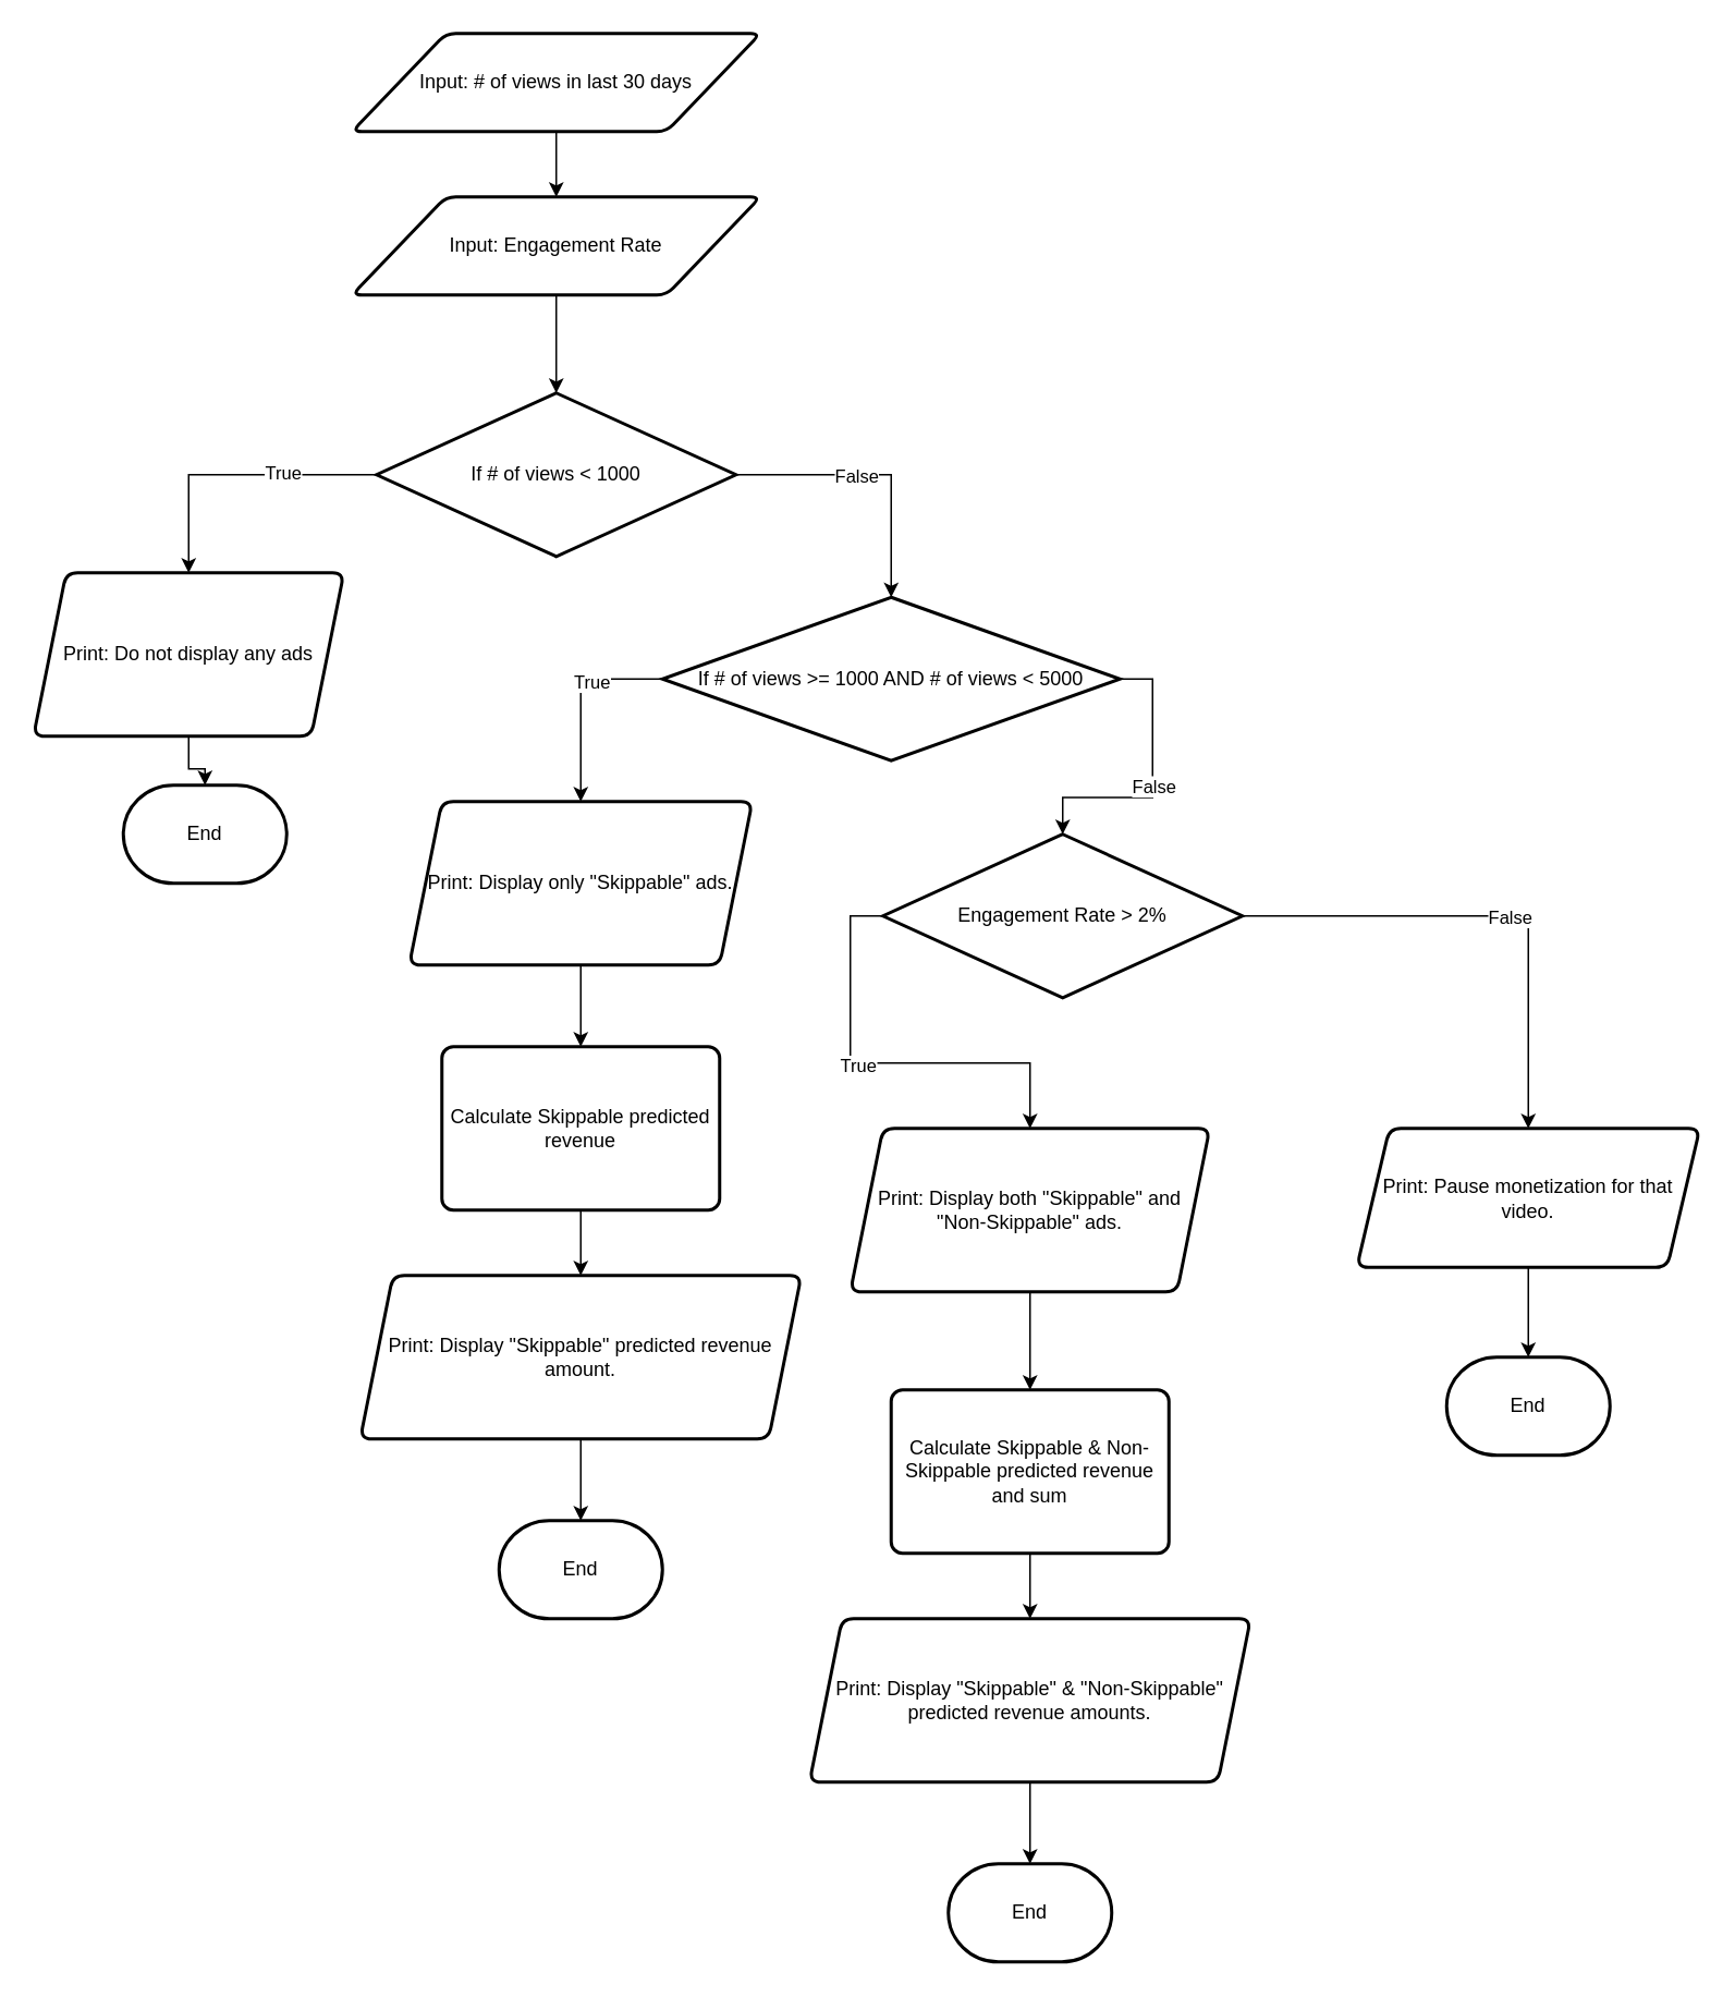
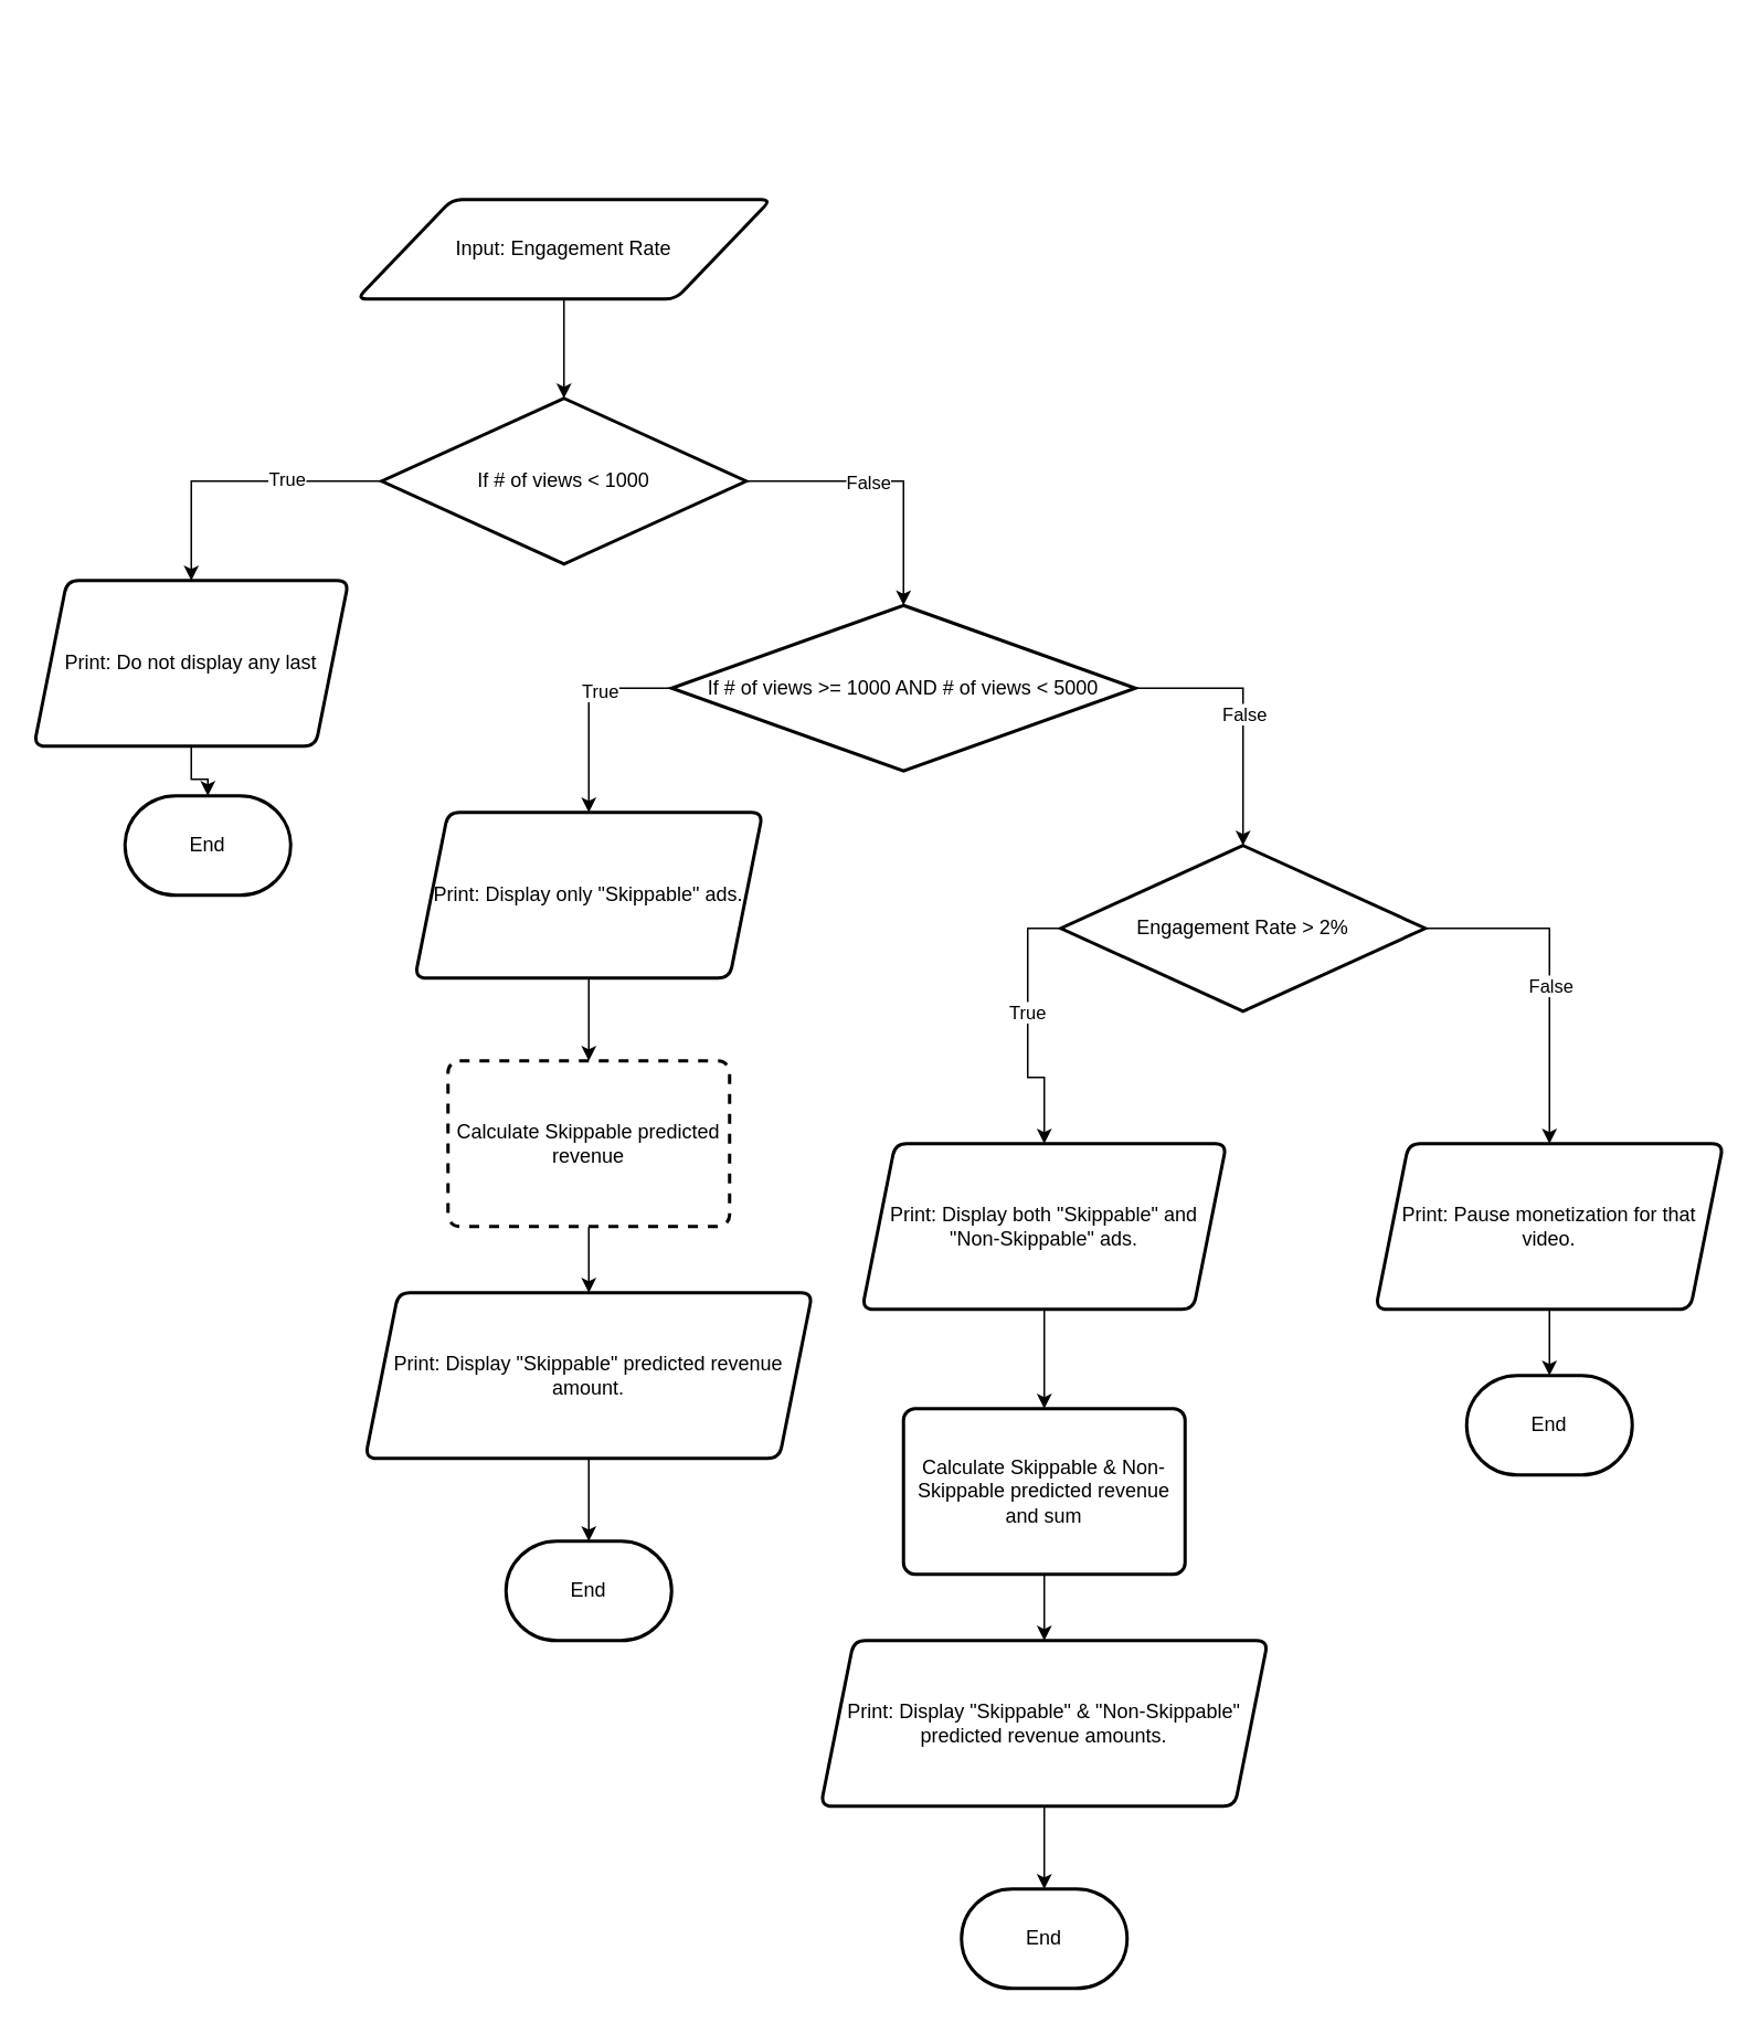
  <mxCell id="0" />
  <mxCell id="1" parent="0" />
- <mxCell id="2" style="edgeStyle=orthogonalEdgeStyle;rounded=0;orthogonalLoop=1;jettySize=auto;html=1;exitX=0.5;exitY=1;exitDx=0;exitDy=0;entryX=0.5;entryY=0;entryDx=0;entryDy=0;" parent="1" source="3" target="5" edge="1"><mxGeometry relative="1" as="geometry" /></mxCell>
- <mxCell id="3" value="Input: # of views in last 30 days" style="shape=parallelogram;html=1;strokeWidth=2;perimeter=parallelogramPerimeter;whiteSpace=wrap;rounded=1;arcSize=12;size=0.23;" parent="1" vertex="1"><mxGeometry x="215" y="20" width="250" height="60" as="geometry" /></mxCell>
  <mxCell id="4" style="edgeStyle=orthogonalEdgeStyle;rounded=0;orthogonalLoop=1;jettySize=auto;html=1;exitX=0.5;exitY=1;exitDx=0;exitDy=0;" parent="1" source="5" target="10" edge="1"><mxGeometry relative="1" as="geometry" /></mxCell>
  <mxCell id="5" value="Input: Engagement Rate" style="shape=parallelogram;html=1;strokeWidth=2;perimeter=parallelogramPerimeter;whiteSpace=wrap;rounded=1;arcSize=12;size=0.23;" parent="1" vertex="1"><mxGeometry x="215" y="120" width="250" height="60" as="geometry" /></mxCell>
  <mxCell id="6" style="edgeStyle=orthogonalEdgeStyle;rounded=0;orthogonalLoop=1;jettySize=auto;html=1;entryX=0.5;entryY=0;entryDx=0;entryDy=0;" parent="1" source="10" target="12" edge="1"><mxGeometry relative="1" as="geometry"><mxPoint x="120" y="430" as="targetPoint" /></mxGeometry></mxCell>
  <mxCell id="7" value="True" style="edgeLabel;html=1;align=center;verticalAlign=middle;resizable=0;points=[];" parent="6" vertex="1" connectable="0"><mxGeometry x="-0.335" y="-2" relative="1" as="geometry"><mxPoint as="offset" /></mxGeometry></mxCell>
  <mxCell id="8" style="edgeStyle=orthogonalEdgeStyle;rounded=0;orthogonalLoop=1;jettySize=auto;html=1;exitX=1;exitY=0.5;exitDx=0;exitDy=0;exitPerimeter=0;entryX=0.5;entryY=0;entryDx=0;entryDy=0;entryPerimeter=0;" parent="1" source="10" target="15" edge="1"><mxGeometry relative="1" as="geometry"><mxPoint x="640" y="430" as="targetPoint" /></mxGeometry></mxCell>
  <mxCell id="9" value="False" style="edgeLabel;html=1;align=center;verticalAlign=middle;resizable=0;points=[];" parent="8" vertex="1" connectable="0"><mxGeometry x="-0.147" relative="1" as="geometry"><mxPoint as="offset" /></mxGeometry></mxCell>
  <mxCell id="10" value="If # of views &amp;lt; 1000" style="strokeWidth=2;html=1;shape=mxgraph.flowchart.decision;whiteSpace=wrap;" parent="1" vertex="1"><mxGeometry x="230" y="240" width="220" height="100" as="geometry" /></mxCell>
  <mxCell id="11" style="edgeStyle=orthogonalEdgeStyle;rounded=0;orthogonalLoop=1;jettySize=auto;html=1;exitX=0.5;exitY=1;exitDx=0;exitDy=0;" parent="1" source="12" target="16" edge="1"><mxGeometry relative="1" as="geometry" /></mxCell>
- <mxCell id="12" value="Print: Do not display any ads" style="rounded=1;whiteSpace=wrap;html=1;absoluteArcSize=1;arcSize=14;strokeWidth=2;shape=parallelogram;perimeter=parallelogramPerimeter;fixedSize=1;" parent="1" vertex="1"><mxGeometry x="20" y="350" width="190" height="100" as="geometry" /></mxCell>
+ <mxCell id="12" value="Print: Do not display any last" style="rounded=1;whiteSpace=wrap;html=1;absoluteArcSize=1;arcSize=14;strokeWidth=2;shape=parallelogram;perimeter=parallelogramPerimeter;fixedSize=1;" parent="1" vertex="1"><mxGeometry x="20" y="350" width="190" height="100" as="geometry" /></mxCell>
  <mxCell id="13" style="edgeStyle=orthogonalEdgeStyle;rounded=0;orthogonalLoop=1;jettySize=auto;html=1;exitX=0;exitY=0.5;exitDx=0;exitDy=0;exitPerimeter=0;" parent="1" source="15" target="18" edge="1"><mxGeometry relative="1" as="geometry"><mxPoint x="370" y="480" as="targetPoint" /></mxGeometry></mxCell>
  <mxCell id="14" value="True" style="edgeLabel;html=1;align=center;verticalAlign=middle;resizable=0;points=[];" parent="13" vertex="1" connectable="0"><mxGeometry x="-0.29" y="1" relative="1" as="geometry"><mxPoint as="offset" /></mxGeometry></mxCell>
  <mxCell id="15" value="If # of views &amp;gt;= 1000 AND # of views &amp;lt; 5000" style="strokeWidth=2;html=1;shape=mxgraph.flowchart.decision;whiteSpace=wrap;" parent="1" vertex="1"><mxGeometry x="405" y="365" width="280" height="100" as="geometry" /></mxCell>
  <mxCell id="16" value="End" style="strokeWidth=2;html=1;shape=mxgraph.flowchart.terminator;whiteSpace=wrap;" parent="1" vertex="1"><mxGeometry x="75" y="480" width="100" height="60" as="geometry" /></mxCell>
  <mxCell id="17" style="edgeStyle=orthogonalEdgeStyle;rounded=0;orthogonalLoop=1;jettySize=auto;html=1;exitX=0.5;exitY=1;exitDx=0;exitDy=0;entryX=0.5;entryY=0;entryDx=0;entryDy=0;" parent="1" source="18" target="22" edge="1"><mxGeometry relative="1" as="geometry" /></mxCell>
  <mxCell id="18" value="Print: Display only &quot;Skippable&quot; ads." style="rounded=1;whiteSpace=wrap;html=1;absoluteArcSize=1;arcSize=14;strokeWidth=2;shape=parallelogram;perimeter=parallelogramPerimeter;fixedSize=1;" parent="1" vertex="1"><mxGeometry x="250" y="490" width="210" height="100" as="geometry" /></mxCell>
  <mxCell id="19" style="edgeStyle=orthogonalEdgeStyle;rounded=0;orthogonalLoop=1;jettySize=auto;html=1;exitX=1;exitY=0.5;exitDx=0;exitDy=0;exitPerimeter=0;entryX=0.5;entryY=0;entryDx=0;entryDy=0;entryPerimeter=0;" parent="1" source="15" edge="1" target="29"><mxGeometry relative="1" as="geometry"><mxPoint x="750" y="510" as="targetPoint" /></mxGeometry></mxCell>
  <mxCell id="20" value="False" style="edgeLabel;html=1;align=center;verticalAlign=middle;resizable=0;points=[];" parent="19" vertex="1" connectable="0"><mxGeometry relative="1" as="geometry"><mxPoint as="offset" /></mxGeometry></mxCell>
  <mxCell id="21" style="edgeStyle=orthogonalEdgeStyle;rounded=0;orthogonalLoop=1;jettySize=auto;html=1;exitX=0.5;exitY=1;exitDx=0;exitDy=0;entryX=0.5;entryY=0;entryDx=0;entryDy=0;" edge="1" parent="1" source="22" target="33"><mxGeometry relative="1" as="geometry" /></mxCell>
- <mxCell id="22" value="Calculate Skippable predicted revenue" style="rounded=1;whiteSpace=wrap;html=1;absoluteArcSize=1;arcSize=14;strokeWidth=2;" parent="1" vertex="1"><mxGeometry x="270" y="640" width="170" height="100" as="geometry" /></mxCell>
+ <mxCell id="22" value="Calculate Skippable predicted revenue" style="rounded=1;whiteSpace=wrap;html=1;absoluteArcSize=1;arcSize=14;strokeWidth=2;dashed=1;" parent="1" vertex="1"><mxGeometry x="270" y="640" width="170" height="100" as="geometry" /></mxCell>
  <mxCell id="23" style="edgeStyle=orthogonalEdgeStyle;rounded=0;orthogonalLoop=1;jettySize=auto;html=1;exitX=0.5;exitY=1;exitDx=0;exitDy=0;entryX=0.5;entryY=0;entryDx=0;entryDy=0;" edge="1" parent="1" source="24" target="37"><mxGeometry relative="1" as="geometry" /></mxCell>
  <mxCell id="24" value="Print: Display both &quot;Skippable&quot; and &quot;Non-Skippable&quot; ads." style="rounded=1;whiteSpace=wrap;html=1;absoluteArcSize=1;arcSize=14;strokeWidth=2;shape=parallelogram;perimeter=parallelogramPerimeter;fixedSize=1;" parent="1" vertex="1"><mxGeometry x="520" y="690" width="220" height="100" as="geometry" /></mxCell>
  <mxCell id="25" style="edgeStyle=orthogonalEdgeStyle;rounded=0;orthogonalLoop=1;jettySize=auto;html=1;exitX=0;exitY=0.5;exitDx=0;exitDy=0;exitPerimeter=0;" edge="1" parent="1" source="29" target="24"><mxGeometry relative="1" as="geometry" /></mxCell>
  <mxCell id="26" value="True" style="edgeLabel;html=1;align=center;verticalAlign=middle;resizable=0;points=[];" vertex="1" connectable="0" parent="25"><mxGeometry x="-0.123" y="-1" relative="1" as="geometry"><mxPoint as="offset" /></mxGeometry></mxCell>
  <mxCell id="27" style="edgeStyle=orthogonalEdgeStyle;rounded=0;orthogonalLoop=1;jettySize=auto;html=1;exitX=1;exitY=0.5;exitDx=0;exitDy=0;exitPerimeter=0;entryX=0.5;entryY=0;entryDx=0;entryDy=0;" edge="1" parent="1" source="29" target="30"><mxGeometry relative="1" as="geometry"><mxPoint x="950" y="690" as="targetPoint" /></mxGeometry></mxCell>
  <mxCell id="28" value="False" style="edgeLabel;html=1;align=center;verticalAlign=middle;resizable=0;points=[];" vertex="1" connectable="0" parent="27"><mxGeometry x="0.066" relative="1" as="geometry"><mxPoint as="offset" /></mxGeometry></mxCell>
- <mxCell id="29" value="Engagement Rate &amp;gt; 2%" style="strokeWidth=2;html=1;shape=mxgraph.flowchart.decision;whiteSpace=wrap;" vertex="1" parent="1"><mxGeometry x="540" y="510" width="220" height="100" as="geometry" /></mxCell>
- <mxCell id="30" value="Print: Pause monetization for that video." style="rounded=1;whiteSpace=wrap;html=1;absoluteArcSize=1;arcSize=14;strokeWidth=2;shape=parallelogram;perimeter=parallelogramPerimeter;fixedSize=1;" vertex="1" parent="1"><mxGeometry x="830" y="690" width="210" height="85" as="geometry" /></mxCell>
+ <mxCell id="29" value="Engagement Rate &amp;gt; 2%" style="strokeWidth=2;html=1;shape=mxgraph.flowchart.decision;whiteSpace=wrap;" vertex="1" parent="1"><mxGeometry x="640" y="510" width="220" height="100" as="geometry" /></mxCell>
+ <mxCell id="30" value="Print: Pause monetization for that video." style="rounded=1;whiteSpace=wrap;html=1;absoluteArcSize=1;arcSize=14;strokeWidth=2;shape=parallelogram;perimeter=parallelogramPerimeter;fixedSize=1;" vertex="1" parent="1"><mxGeometry x="830" y="690" width="210" height="100" as="geometry" /></mxCell>
  <mxCell id="31" value="End" style="strokeWidth=2;html=1;shape=mxgraph.flowchart.terminator;whiteSpace=wrap;" vertex="1" parent="1"><mxGeometry x="885" y="830" width="100" height="60" as="geometry" /></mxCell>
  <mxCell id="32" style="edgeStyle=orthogonalEdgeStyle;rounded=0;orthogonalLoop=1;jettySize=auto;html=1;exitX=0.5;exitY=1;exitDx=0;exitDy=0;entryX=0.5;entryY=0;entryDx=0;entryDy=0;entryPerimeter=0;" edge="1" parent="1" source="30" target="31"><mxGeometry relative="1" as="geometry" /></mxCell>
  <mxCell id="33" value="Print: Display &quot;Skippable&quot; predicted revenue amount." style="rounded=1;whiteSpace=wrap;html=1;absoluteArcSize=1;arcSize=14;strokeWidth=2;shape=parallelogram;perimeter=parallelogramPerimeter;fixedSize=1;" vertex="1" parent="1"><mxGeometry x="220" y="780" width="270" height="100" as="geometry" /></mxCell>
  <mxCell id="34" value="End" style="strokeWidth=2;html=1;shape=mxgraph.flowchart.terminator;whiteSpace=wrap;" vertex="1" parent="1"><mxGeometry x="305" y="930" width="100" height="60" as="geometry" /></mxCell>
  <mxCell id="35" style="edgeStyle=orthogonalEdgeStyle;rounded=0;orthogonalLoop=1;jettySize=auto;html=1;exitX=0.5;exitY=1;exitDx=0;exitDy=0;entryX=0.5;entryY=0;entryDx=0;entryDy=0;entryPerimeter=0;" edge="1" parent="1" source="33" target="34"><mxGeometry relative="1" as="geometry" /></mxCell>
  <mxCell id="36" style="edgeStyle=orthogonalEdgeStyle;rounded=0;orthogonalLoop=1;jettySize=auto;html=1;exitX=0.5;exitY=1;exitDx=0;exitDy=0;entryX=0.5;entryY=0;entryDx=0;entryDy=0;" edge="1" parent="1" source="37" target="38"><mxGeometry relative="1" as="geometry" /></mxCell>
  <mxCell id="37" value="Calculate Skippable &amp;amp; Non-Skippable predicted revenue and sum" style="rounded=1;whiteSpace=wrap;html=1;absoluteArcSize=1;arcSize=14;strokeWidth=2;" vertex="1" parent="1"><mxGeometry x="545" y="850" width="170" height="100" as="geometry" /></mxCell>
  <mxCell id="38" value="Print: Display &quot;Skippable&quot; &amp;amp; &quot;Non-Skippable&quot; predicted revenue amounts." style="rounded=1;whiteSpace=wrap;html=1;absoluteArcSize=1;arcSize=14;strokeWidth=2;shape=parallelogram;perimeter=parallelogramPerimeter;fixedSize=1;" vertex="1" parent="1"><mxGeometry x="495" y="990" width="270" height="100" as="geometry" /></mxCell>
  <mxCell id="39" value="End" style="strokeWidth=2;html=1;shape=mxgraph.flowchart.terminator;whiteSpace=wrap;" vertex="1" parent="1"><mxGeometry x="580" y="1140" width="100" height="60" as="geometry" /></mxCell>
  <mxCell id="40" style="edgeStyle=orthogonalEdgeStyle;rounded=0;orthogonalLoop=1;jettySize=auto;html=1;exitX=0.5;exitY=1;exitDx=0;exitDy=0;entryX=0.5;entryY=0;entryDx=0;entryDy=0;entryPerimeter=0;" edge="1" parent="1" source="38" target="39"><mxGeometry relative="1" as="geometry" /></mxCell>
